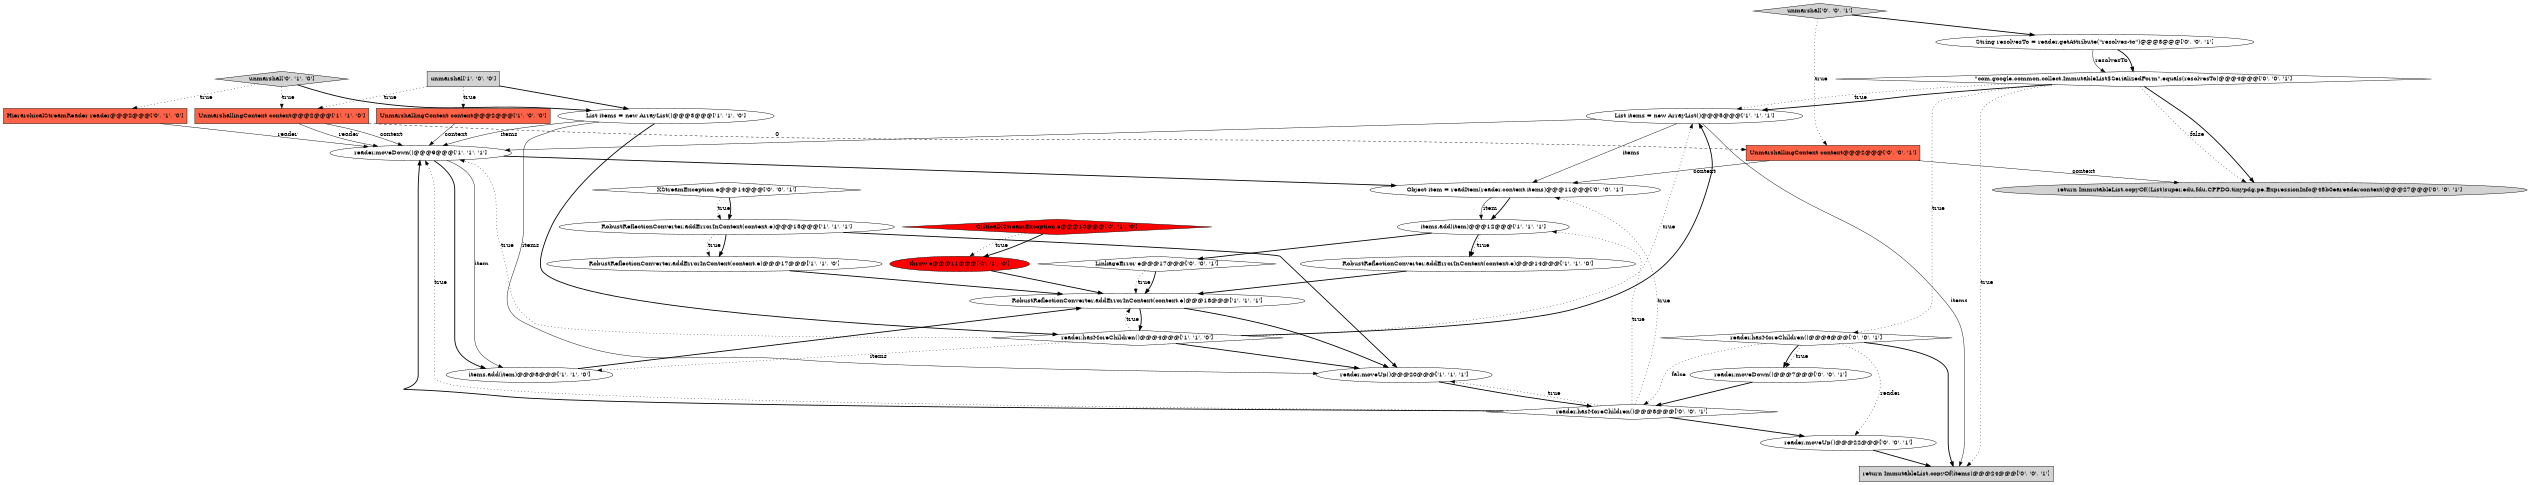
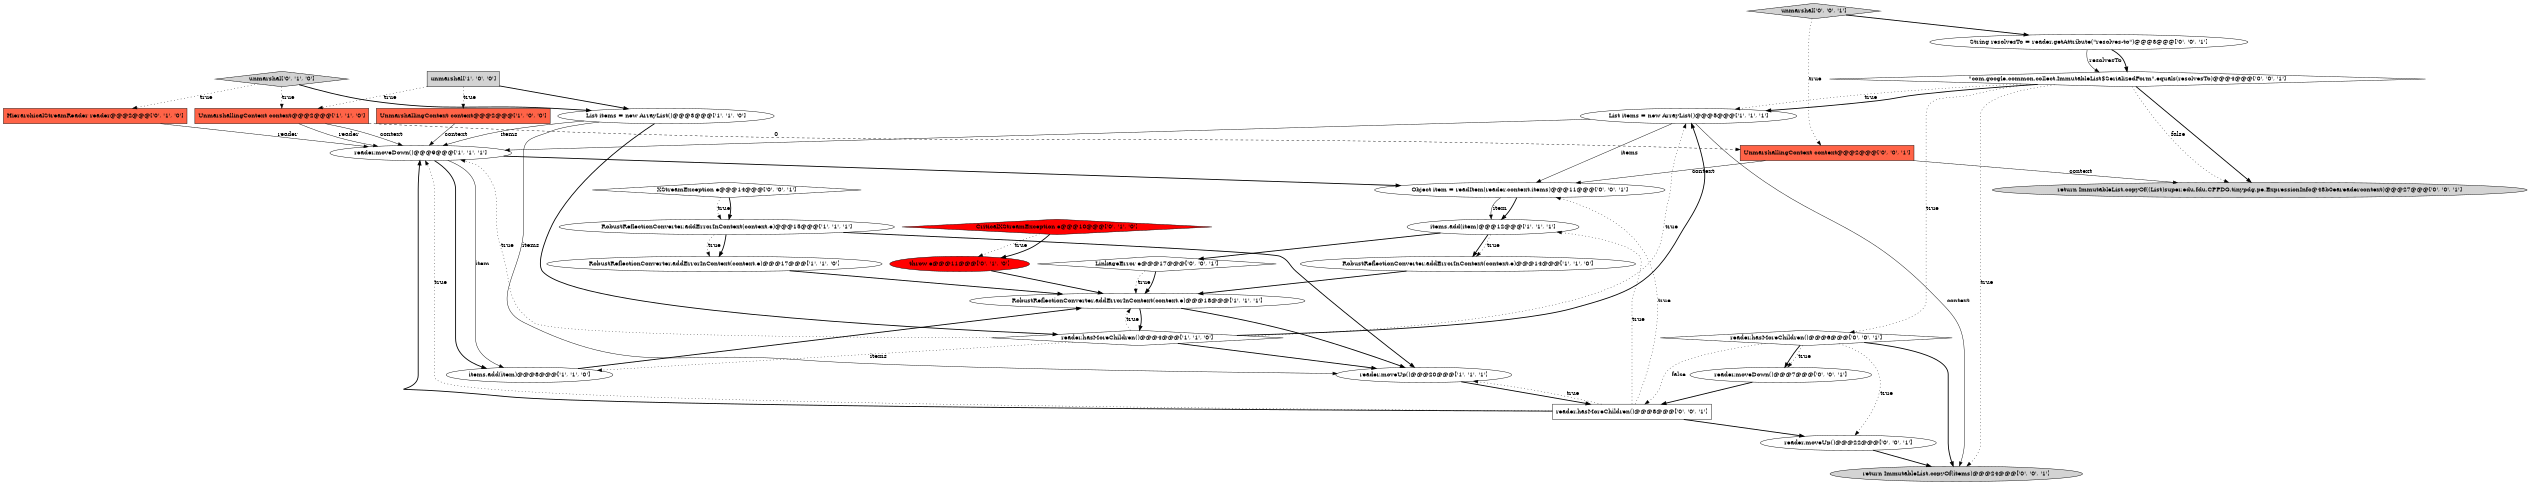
  digraph {
    node [fillcolor=white shape=ellipse style=filled]
    edge [style=bold]
    n1 [label="reader.moveUp()@@@22@@@['0', '0', '1']"]
-   n2 [fillcolor=lightgray label="return ImmutableList.copyOf(items)@@@24@@@['0', '0', '1']" shape=box]
+   n2 [fillcolor=lightgray label="return ImmutableList.copyOf(items)@@@24@@@['0', '0', '1']"]
    n3 [label="reader.moveDown()@@@9@@@['1', '1', '1']"]
    n4 [label="Object item = readItem(reader,context,items)@@@11@@@['0', '0', '1']"]
    n5 [label="items.add(item)@@@8@@@['1', '1', '0']"]
    n6 [label="items.add(item)@@@12@@@['1', '1', '1']"]
    n7 [label="RobustReflectionConverter.addErrorInContext(context,e)@@@18@@@['1', '1', '1']"]
    n8 [label="RobustReflectionConverter.addErrorInContext(context,e)@@@14@@@['1', '1', '0']"]
    n9 [label="reader.hasMoreChildren()@@@4@@@['1', '1', '0']" shape=diamond]
    n10 [label="reader.moveUp()@@@20@@@['1', '1', '1']"]
    n11 [fillcolor=tomato label="HierarchicalStreamReader reader@@@2@@@['0', '1', '0']" shape=box]
    n12 [fillcolor=lightgray label="unmarshal['0', '0', '1']" shape=diamond]
    n13 [label="String resolvesTo = reader.getAttribute(\"resolves-to\")@@@3@@@['0', '0', '1']"]
    n14 [fillcolor=tomato label="UnmarshallingContext context@@@2@@@['0', '0', '1']" shape=box]
    n15 [label="\"com.google.common.collect.ImmutableList$SerializedForm\".equals(resolvesTo)@@@4@@@['0', '0', '1']" shape=diamond]
    n16 [fillcolor=lightgray label="return ImmutableList.copyOf((List)super.edu.fdu.CPPDG.tinypdg.pe.ExpressionInfo@48b0eareadercontext)@@@27@@@['0', '0', '1']"]
    n17 [fillcolor=lightgray label="unmarshal['1', '0', '0']" shape=box]
    n18 [label="List items = new ArrayList()@@@3@@@['1', '1', '0']"]
    n19 [fillcolor=tomato label="UnmarshallingContext context@@@2@@@['1', '0', '0']" shape=box]
    n20 [fillcolor=tomato label="UnmarshallingContext context@@@2@@@['1', '1', '0']" shape=box]
    n21 [label="List items = new ArrayList()@@@5@@@['1', '1', '1']"]
-   n22 [label="reader.hasMoreChildren()@@@8@@@['0', '0', '1']" shape=diamond]
+   n22 [label="reader.hasMoreChildren()@@@8@@@['0', '0', '1']" shape=box]
    n23 [label="reader.hasMoreChildren()@@@6@@@['0', '0', '1']" shape=diamond]
    n24 [label="LinkageError e@@@17@@@['0', '0', '1']" shape=diamond]
    n25 [label="reader.moveDown()@@@7@@@['0', '0', '1']"]
    n26 [label="XStreamException e@@@14@@@['0', '0', '1']" shape=diamond]
    n27 [label="RobustReflectionConverter.addErrorInContext(context,e)@@@15@@@['1', '1', '1']"]
    n28 [label="RobustReflectionConverter.addErrorInContext(context,e)@@@17@@@['1', '1', '0']"]
    n29 [fillcolor=red label="CriticalXStreamException e@@@10@@@['0', '1', '0']" shape=diamond]
    n30 [fillcolor=red label="throw e@@@11@@@['0', '1', '0']"]
    n31 [fillcolor=lightgray label="unmarshal['0', '1', '0']" shape=diamond]
    n1 -> n2
    n3 -> n4
    n3 -> n5 [label=item style=solid]
    n3 -> n5
    n4 -> n6
    n4 -> n6 [label=item style=solid]
    n5 -> n7
    n6 -> n8
    n6 -> n8 [label=true style=dotted]
    n6 -> n24
    n7 -> n9
    n7 -> n10
    n8 -> n7
    n9 -> n3 [label=true style=dotted]
    n9 -> n5 [label=items style=dotted]
    n9 -> n7 [label=true style=dotted]
    n9 -> n10
    n9 -> n21 [label=true style=dotted]
    n9 -> n21
    n10 -> n22
    n11 -> n3 [label=reader style=solid]
    n12 -> n13
    n12 -> n14 [label=true style=dotted]
    n13 -> n15 [label=resolvesTo style=solid]
    n13 -> n15
    n14 -> n4 [label=context style=solid]
    n14 -> n16 [label=context style=solid]
    n15 -> n2 [label=true style=dotted]
    n15 -> n16 [label=false style=dotted]
    n15 -> n16
    n15 -> n21 [label=true style=dotted]
    n15 -> n21
    n15 -> n23 [label=true style=dotted]
    n17 -> n18
    n17 -> n19 [label=true style=dotted]
    n17 -> n20 [label=true style=dotted]
    n18 -> n3 [label=items style=solid]
    n18 -> n9
    n18 -> n10 [label=items style=solid]
    n19 -> n3 [label=context style=solid]
    n20 -> n3 [label=reader style=solid]
    n20 -> n3 [label=context style=solid]
    n20 -> n14 [label=0 style=dashed]
-   n21 -> n2 [label=items style=solid]
+   n21 -> n2 [label=context style=solid]
    n21 -> n3 [style=solid]
    n21 -> n4 [label=items style=solid]
    n22 -> n1
    n22 -> n3 [label=true style=dotted]
    n22 -> n3
    n22 -> n4 [label=true style=dotted]
    n22 -> n6 [label=true style=dotted]
    n22 -> n10 [label=true style=dotted]
-   n23 -> n1 [label=reader style=dotted]
+   n23 -> n1 [label=true style=dotted]
    n23 -> n2
    n23 -> n22 [label=false style=dotted]
    n23 -> n25
    n23 -> n25 [label=true style=dotted]
    n24 -> n7 [label=true style=dotted]
    n24 -> n7
    n25 -> n22
    n26 -> n27 [label=true style=dotted]
    n26 -> n27
    n27 -> n10
    n27 -> n28
    n27 -> n28 [label=true style=dotted]
    n28 -> n7
    n29 -> n30 [label=true style=dotted]
    n29 -> n30
    n30 -> n7
    n31 -> n11 [label=true style=dotted]
    n31 -> n18
    n31 -> n20 [label=true style=dotted]
  }
